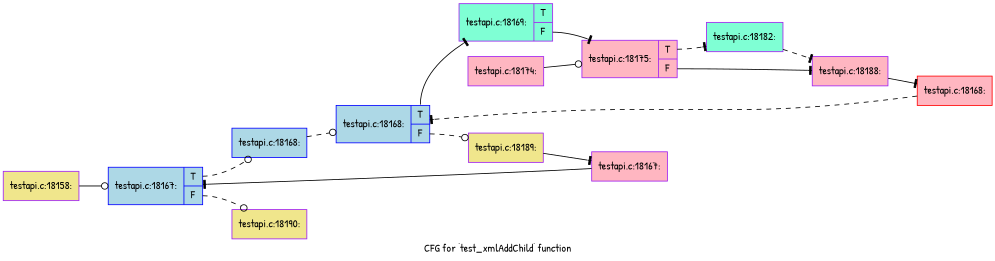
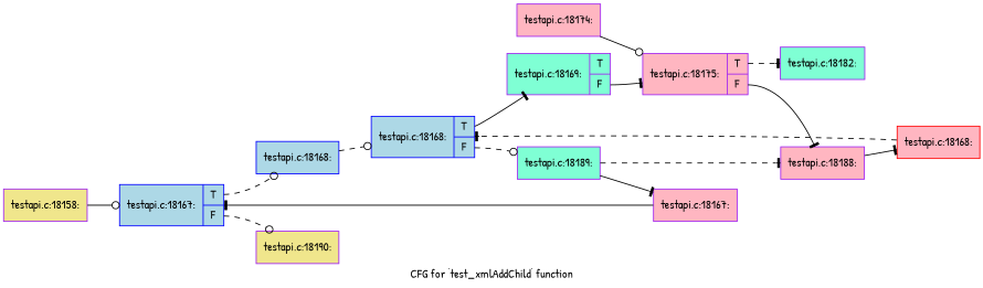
  digraph {
    fontname="Patrick Hand"
    label="CFG for 'test_xmlAddChild' function"
    rankdir=LR
    node [color=purple fillcolor=lightpink fontname="Patrick Hand" shape=record style=filled]
    edge [arrowhead=tee fontname="Patrick Hand" style=solid]
    n1 [fillcolor=khaki label="{testapi.c:18158:}"]
    n2 [color=blue fillcolor=lightblue label="{testapi.c:18167:|{<s0>T|<s1>F}}"]
    n3 [color=blue fillcolor=lightblue label="{testapi.c:18168:}"]
    n4 [fillcolor=khaki label="{testapi.c:18190:}"]
    n5 [color=blue fillcolor=lightblue label="{testapi.c:18168:|{<s0>T|<s1>F}}"]
    n6 [fillcolor=aquamarine label="{testapi.c:18169:|{<s0>T|<s1>F}}"]
-   n7 [fillcolor=khaki label="{testapi.c:18189:}"]
+   n7 [fillcolor=aquamarine label="{testapi.c:18189:}"]
    n8 [label="{testapi.c:18175:|{<s0>T|<s1>F}}"]
    n9 [label="{testapi.c:18167:}"]
    n10 [label="{testapi.c:18174:}"]
    n11 [fillcolor=aquamarine label="{testapi.c:18182:}"]
    n12 [label="{testapi.c:18188:}"]
    n13 [color=red label="{testapi.c:18168:}"]
    n1 -> n2 [arrowhead=odot]
    n2 -> n3 [arrowhead=odot style=dashed tailport=s0]
    n2 -> n4 [arrowhead=odot style=dashed tailport=s1]
    n3 -> n5 [arrowhead=odot style=dashed]
    n5 -> n6 [tailport=s0]
    n5 -> n7 [arrowhead=odot style=dashed tailport=s1]
    n6 -> n8 [tailport=s1]
    n7 -> n9
    n8 -> n11 [style=dashed tailport=s0]
    n8 -> n12 [tailport=s1]
    n9 -> n2
    n10 -> n8 [arrowhead=odot]
-   n11 -> n12 [style=dashed]
+   n7 -> n12 [style=dashed]
    n12 -> n13
    n13 -> n5 [style=dashed]
  }
